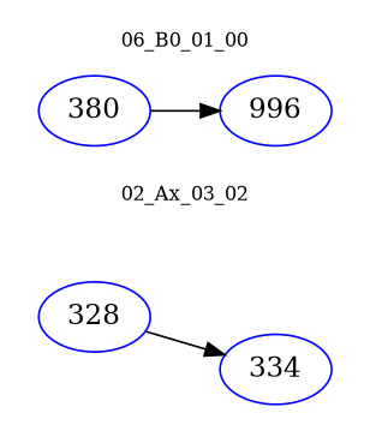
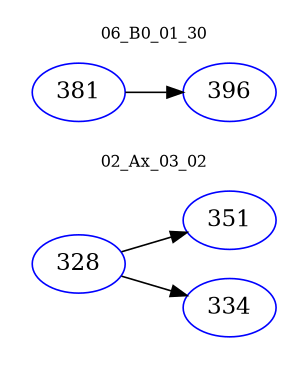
  digraph {
    rankdir=LR
    node [color=blue]
    edge [color=black]
    n1 [label=328]
    n2 [label=334]
-   n4 [label=380]
-   n5 [label=996]
+   n3 [label=351]
+   n4 [label=381]
+   n5 [label=396]
    subgraph cluster_1 {
      color=white
      fontsize=10
      label="02_Ax_03_02"
      n1
      n2
+     n3
    }
    subgraph cluster_2 {
      color=white
      fontsize=10
-     label="06_B0_01_00"
+     label="06_B0_01_30"
      n4
      n5
    }
    n1 -> n2
+   n1 -> n3
    n4 -> n5
  }
